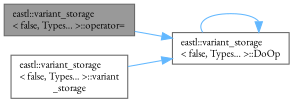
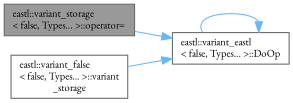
  digraph {
    fontname="EB Garamond"
    rankdir=LR
    node [color=grey40 fillcolor=white fontname="EB Garamond" fontsize=10 shape=box style=filled]
    edge [color=steelblue1 fontname="EB Garamond" fontsize=10 labelfontname=Helvetica labelfontsize=10 style=solid]
    n1 [color=gray40 fillcolor=grey60 fontcolor=black height=0.2 label="eastl::variant_storage\l\< false, Types... \>::operator=" width=0.4]
-   n2 [height=0.2 label="eastl::variant_storage\l\< false, Types... \>::DoOp" width=0.4]
-   n3 [height=0.2 label="eastl::variant_storage\l\< false, Types... \>::variant\l_storage" width=0.4]
+   n2 [height=0.2 label="eastl::variant_eastl\l\< false, Types... \>::DoOp" width=0.4]
+   n3 [height=0.2 label="eastl::variant_false\l\< false, Types... \>::variant\l_storage" width=0.4]
    n1 -> n2
    n2 -> n2
    n3 -> n2
  }
